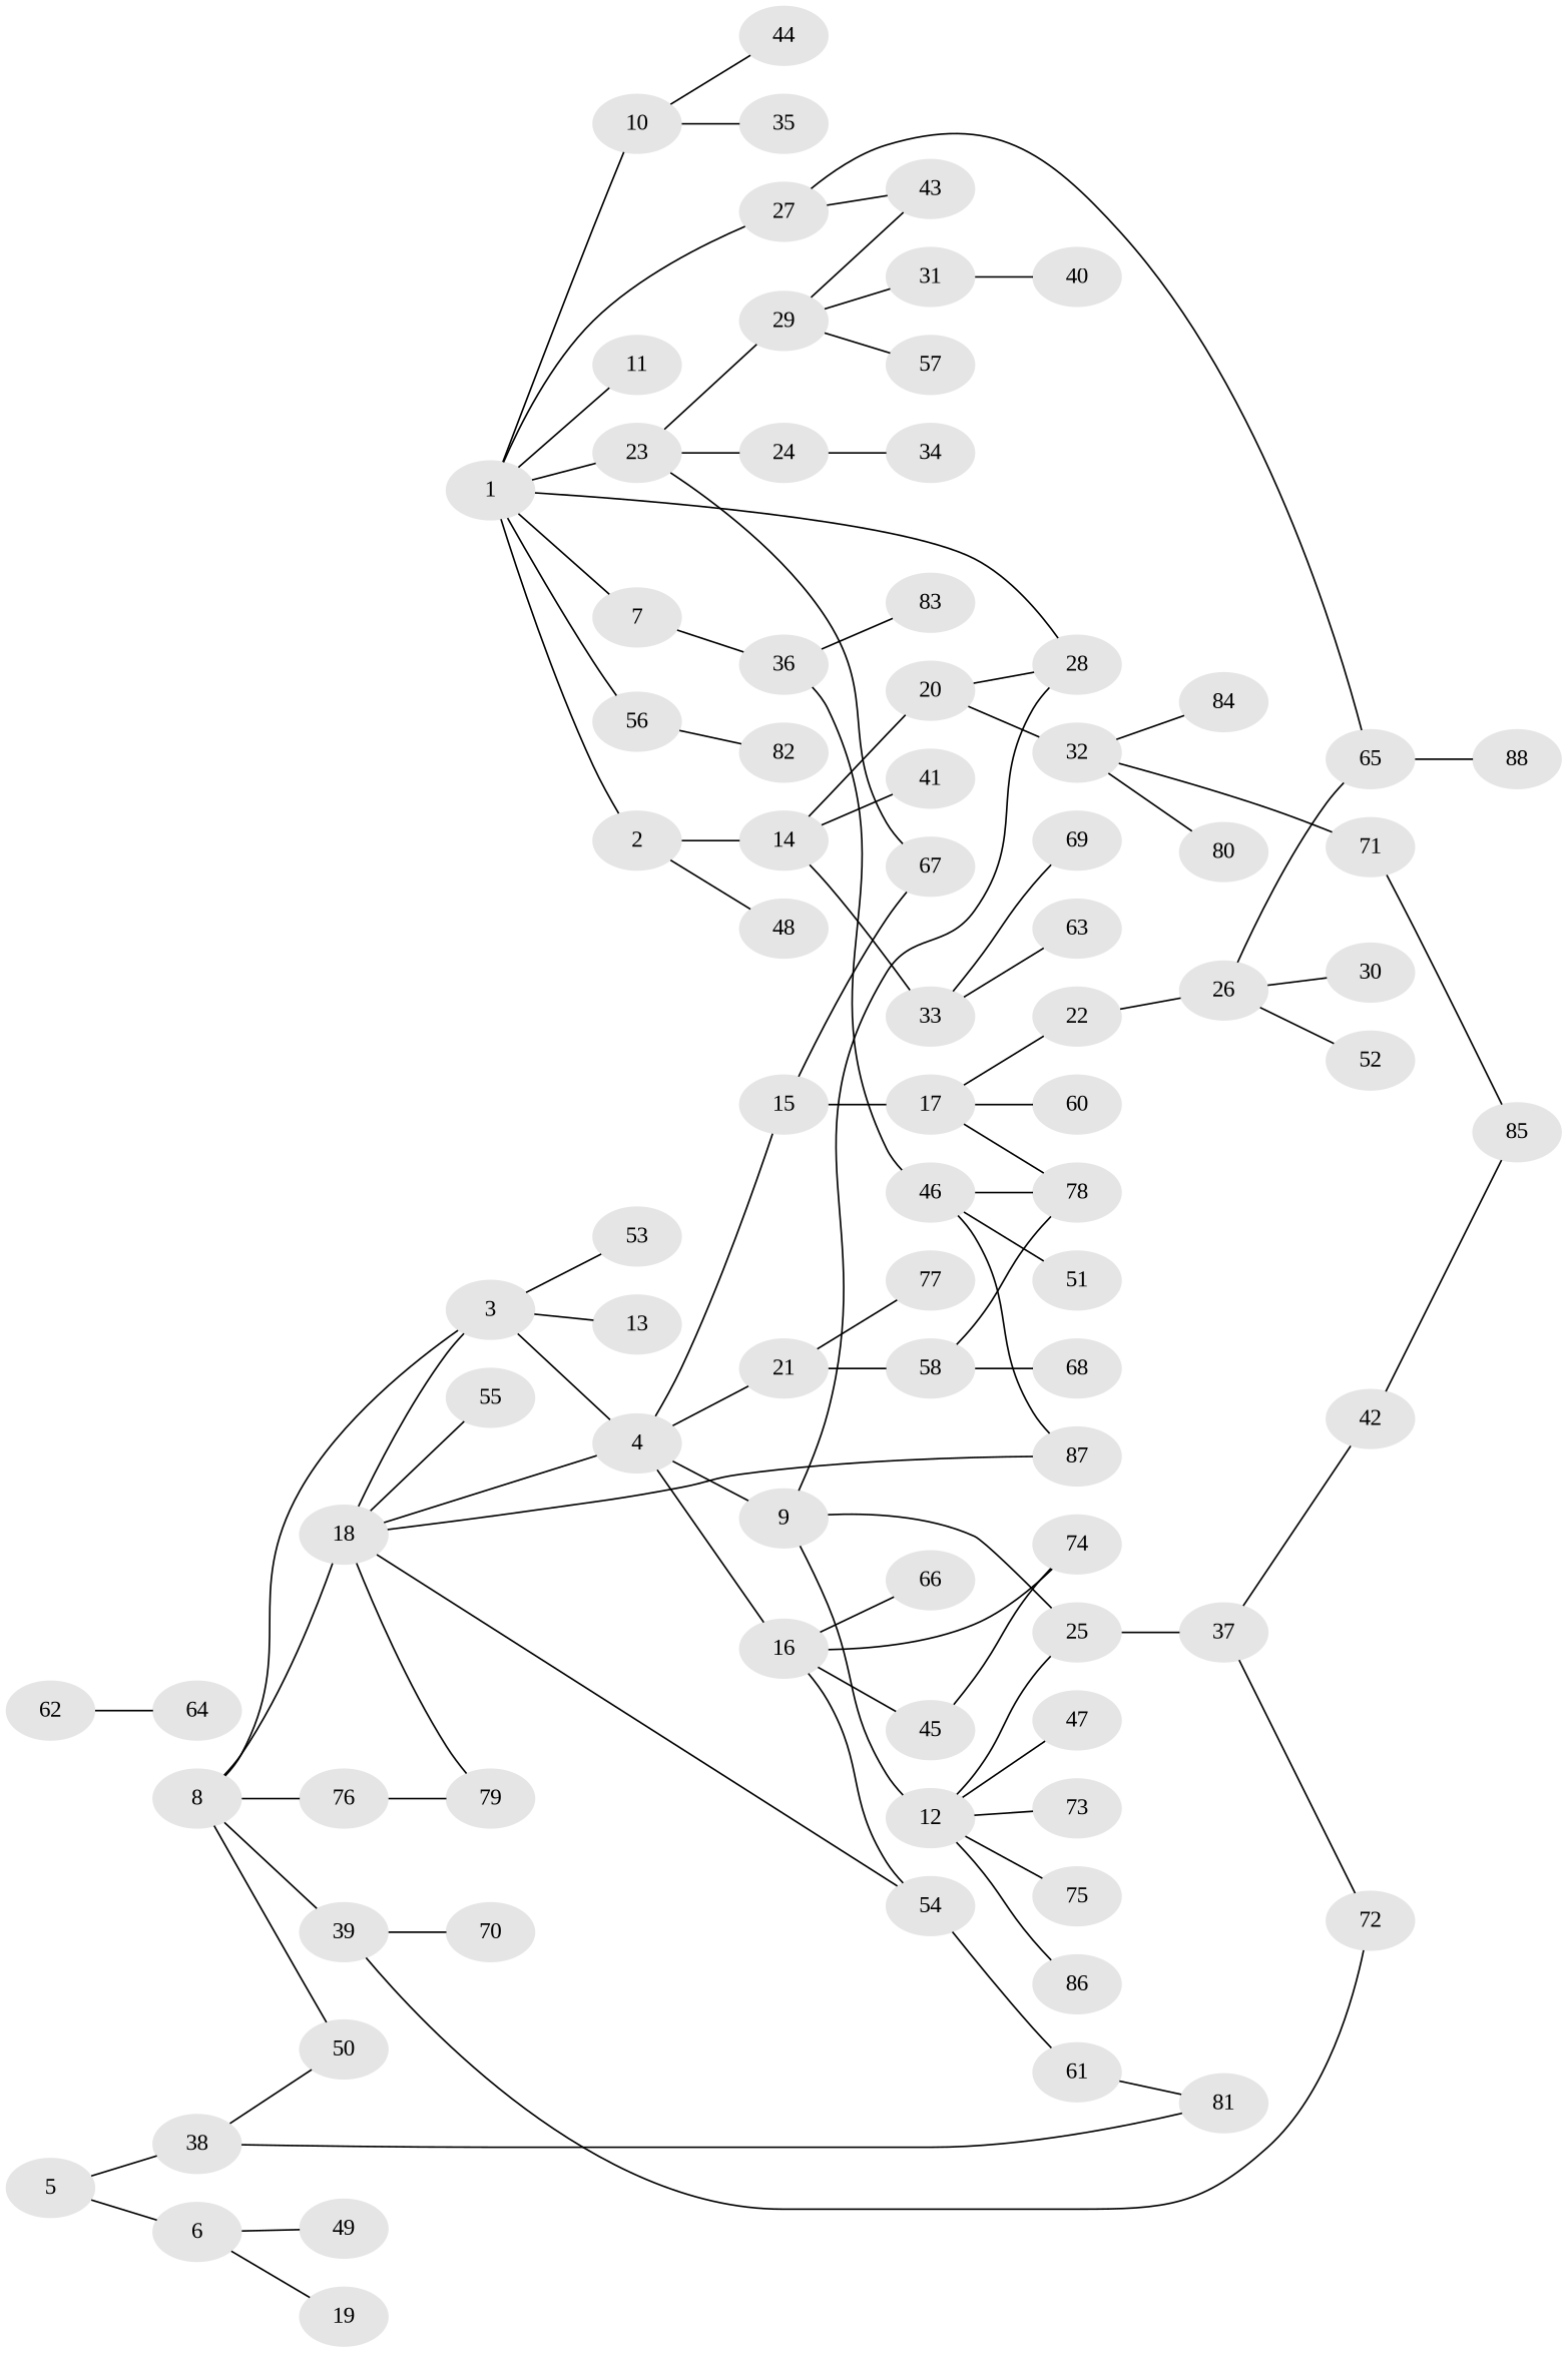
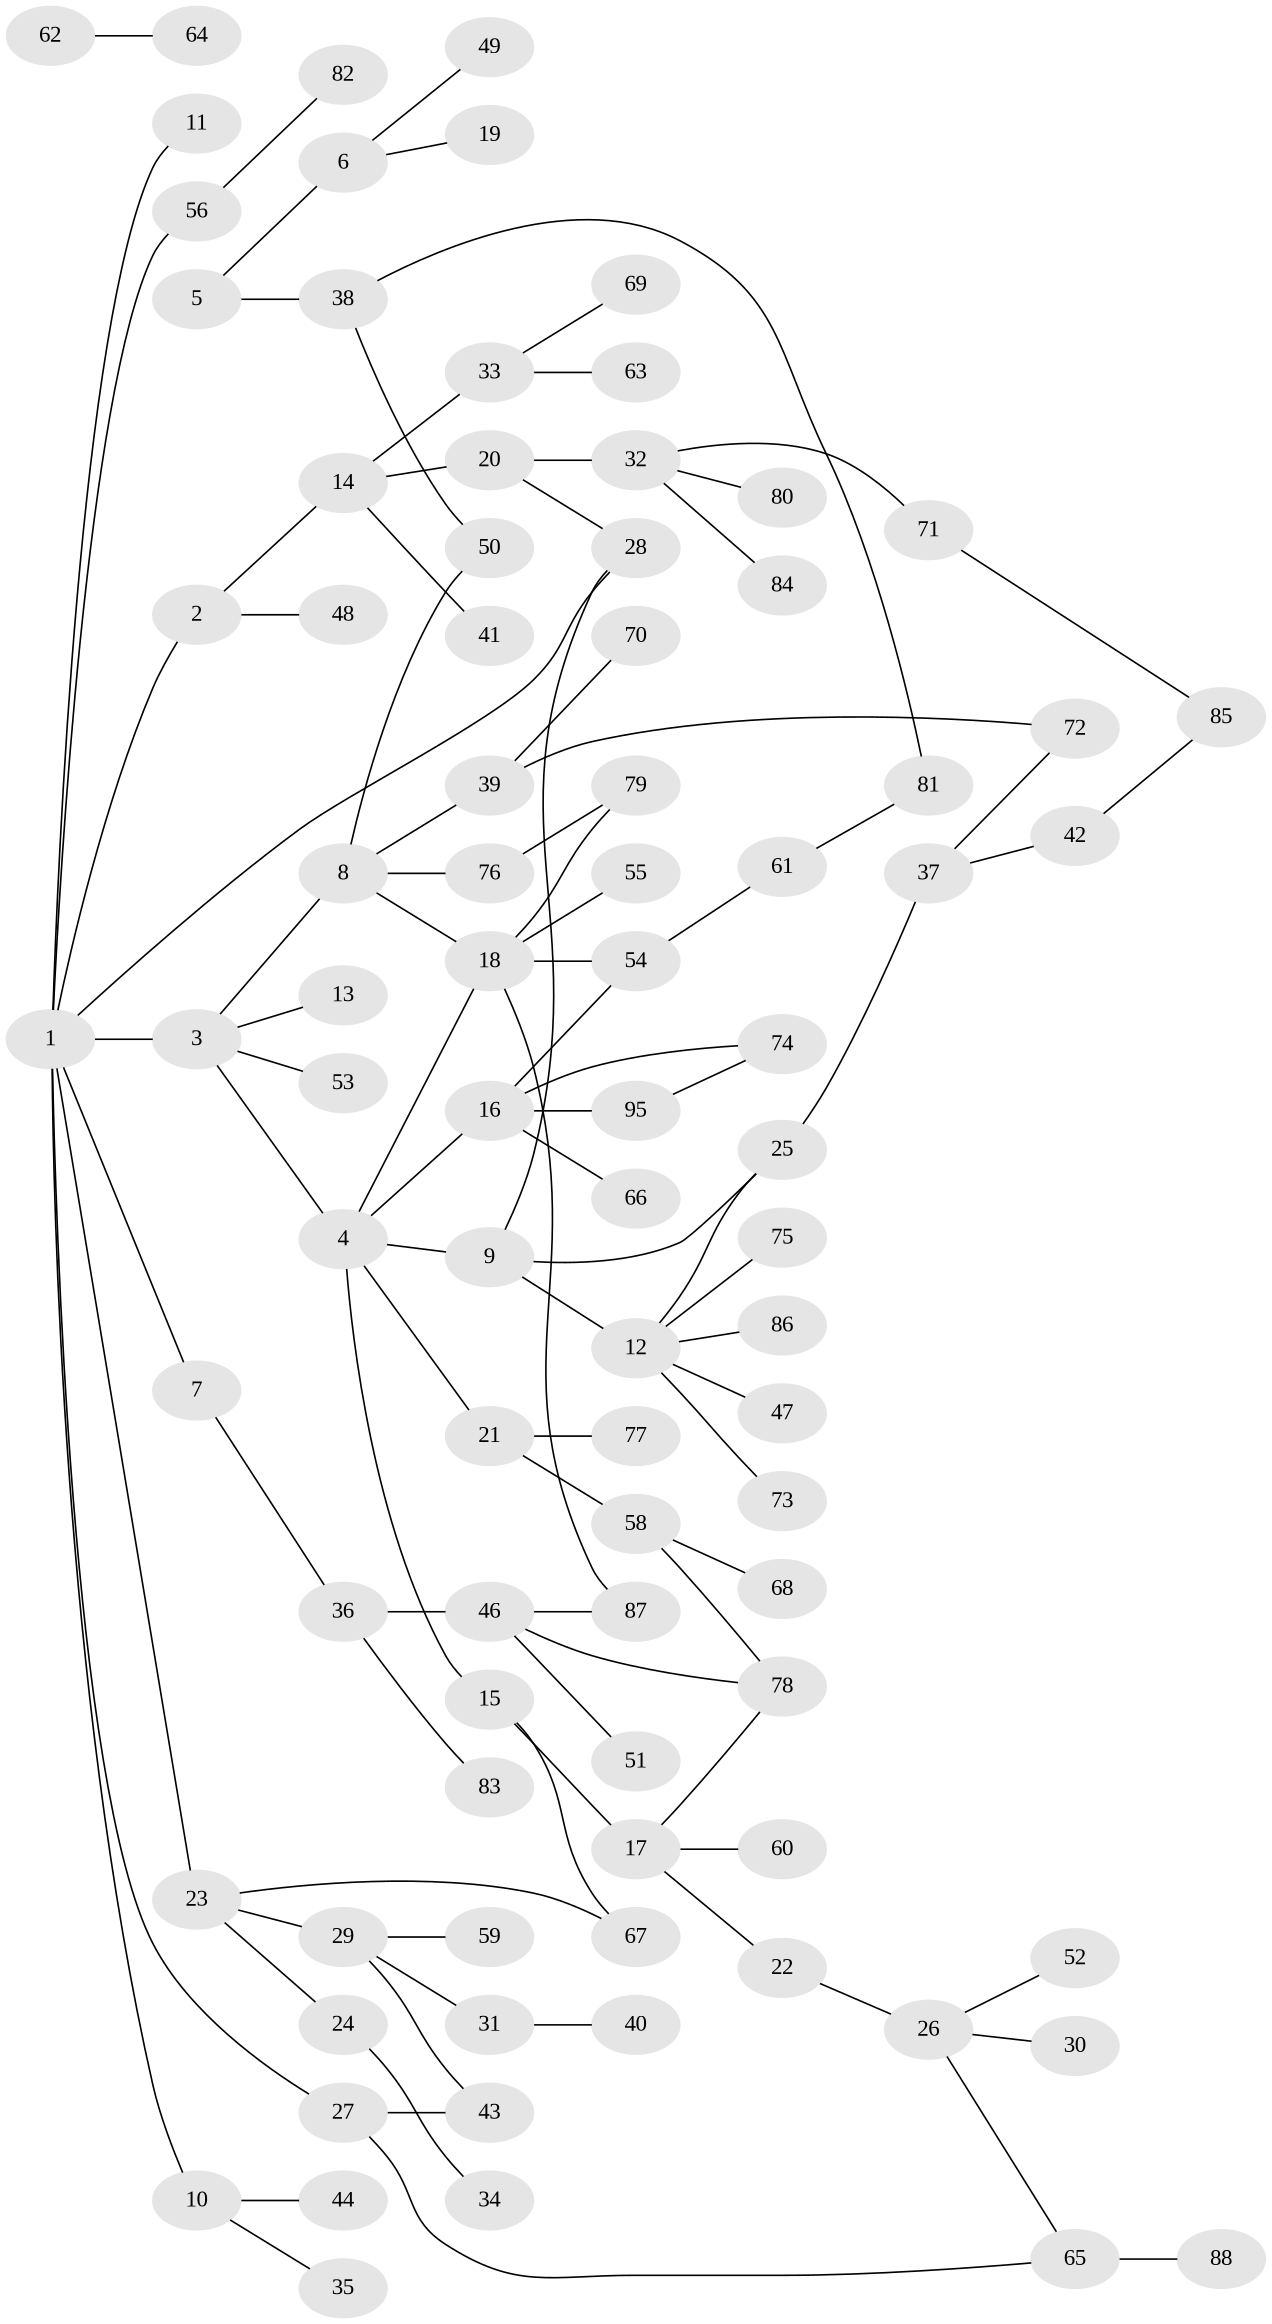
  graph {
    fontname="Liberation Serif"
    rankdir=LR
    node [color=gray90 fontname="Liberation Serif" style=filled]
    edge [fontname="Liberation Serif"]
    1
    2
    3
    7
    10
    11
    23
    27
    28
    56
    14
    48
    4
    8
    13
    53
    36
    35
    44
    67
    24
    29
    65
    43
    82
    20
    33
    41
    9
    15
    16
    18
    21
    5
    6
    38
    39
    50
    76
    12
    25
    17
-   45
+   45 [label=95]
    54
    66
    74
    55
    79
    87
    58
    77
    19
    49
    81
    46
    83
    72
    70
    47
    73
    75
    86
    62
    64
    37
    32
    63
    69
    22
    60
    78
    61
    26
    71
    80
    84
    68
    30
    52
    34
    31
-   59 [label=57]
+   59
    42
    88
    40
    85
    51
    1 -- 2
-   18 -- 3
+   1 -- 3
    1 -- 7
    1 -- 10
    1 -- 11
    1 -- 23
    1 -- 27
    1 -- 28
    1 -- 56
    2 -- 14
    2 -- 48
    3 -- 4
    3 -- 8
    3 -- 13
    3 -- 53
    7 -- 36
    10 -- 35
    10 -- 44
    23 -- 67
    23 -- 24
    23 -- 29
    27 -- 65
    27 -- 43
    56 -- 82
    14 -- 20
    14 -- 33
    14 -- 41
    4 -- 9
    4 -- 15
    4 -- 16
    4 -- 18
    4 -- 21
    8 -- 18
    8 -- 39
    8 -- 50
    8 -- 76
    36 -- 46
    36 -- 83
    24 -- 34
    29 -- 43
    29 -- 31
    29 -- 59
    65 -- 88
    20 -- 28
    20 -- 32
    33 -- 63
    33 -- 69
    9 -- 28
    9 -- 12
    9 -- 25
    15 -- 67
    15 -- 17
    16 -- 45
    16 -- 54
    16 -- 66
    16 -- 74
    18 -- 54
    18 -- 55
    18 -- 79
    18 -- 87
    21 -- 58
    21 -- 77
    5 -- 6
    5 -- 38
    6 -- 19
    6 -- 49
    38 -- 50
    38 -- 81
    39 -- 72
    39 -- 70
    76 -- 79
    12 -- 25
    12 -- 47
    12 -- 73
    12 -- 75
    12 -- 86
    25 -- 37
    17 -- 22
    17 -- 60
    17 -- 78
    45 -- 74
    54 -- 61
    58 -- 78
    58 -- 68
    46 -- 87
    46 -- 78
    46 -- 51
    62 -- 64
    37 -- 72
    37 -- 42
    32 -- 71
    32 -- 80
    32 -- 84
    22 -- 26
    61 -- 81
    26 -- 65
    26 -- 30
    26 -- 52
    71 -- 85
    31 -- 40
    42 -- 85
  }
